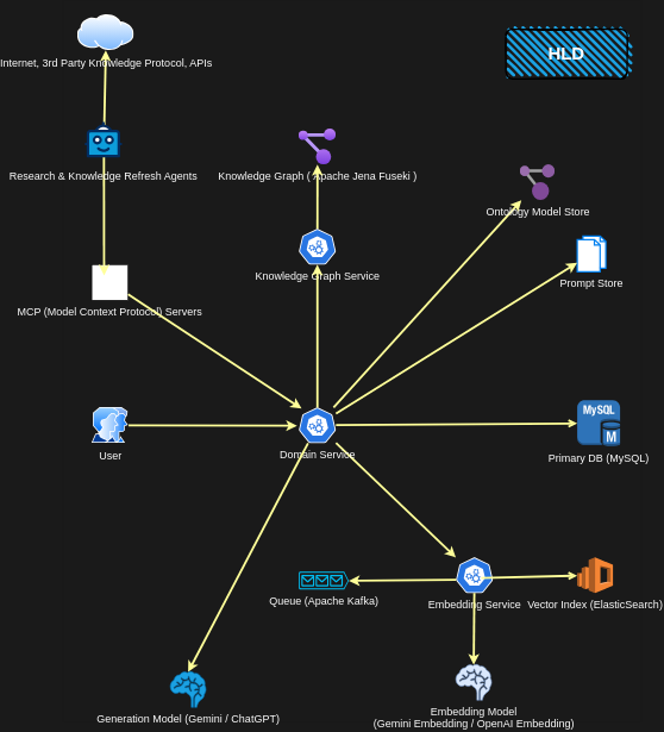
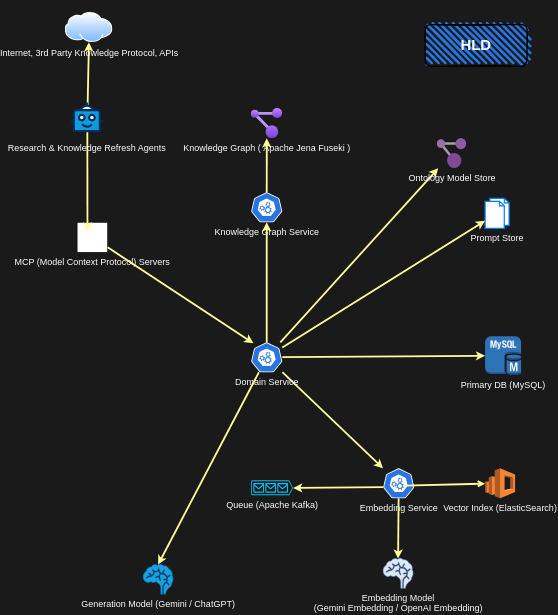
  <mxCell id="0" />
  <mxCell id="1" parent="0" />
  <mxCell id="2" value="&lt;span&gt;&lt;font style=&quot;color: rgb(255, 255, 255);&quot;&gt;Embedding Model&lt;br&gt;(Gemini Embedding / OpenAI Embedding)&lt;/font&gt;&lt;/span&gt;" style="shape=mxgraph.signs.healthcare.brain;html=1;pointerEvents=1;verticalLabelPosition=bottom;verticalAlign=top;align=center;fillColor=#dae8fc;strokeColor=#6c8ebf;fontSize=15;" parent="1" vertex="1"><mxGeometry x="550" y="930" width="50" height="50" as="geometry" /></mxCell>
  <mxCell id="3" value="Primary DB (MySQL)" style="outlineConnect=0;dashed=0;verticalLabelPosition=bottom;verticalAlign=top;align=center;html=1;shape=mxgraph.aws3.mysql_db_instance;fillColor=#2E73B8;gradientColor=none;fontColor=#FFFFFF;fontSize=15;" parent="1" vertex="1"><mxGeometry x="720" y="560" width="60" height="64.5" as="geometry" /></mxCell>
  <mxCell id="4" value="&lt;span&gt;&lt;font style=&quot;color: rgb(255, 255, 255);&quot;&gt;Knowledge Graph&amp;nbsp;(&amp;nbsp;Apache Jena Fuseki&amp;nbsp;)&lt;/font&gt;&lt;/span&gt;" style="image;aspect=fixed;html=1;points=[];align=center;fontSize=15;image=img/lib/azure2/management_governance/Resource_Graph_Explorer.svg;fontColor=#FFFFFF;labelBackgroundColor=none;" parent="1" vertex="1"><mxGeometry x="330" y="180" width="52.35" height="50" as="geometry" /></mxCell>
  <mxCell id="5" value="Vector Index (ElasticSearch)" style="outlineConnect=0;dashed=0;verticalLabelPosition=bottom;verticalAlign=top;align=center;html=1;shape=mxgraph.aws3.elasticsearch_service;fillColor=#F58534;gradientColor=none;fontColor=#FFFFFF;fontSize=15;" parent="1" vertex="1"><mxGeometry x="720" y="780" width="50" height="50" as="geometry" /></mxCell>
- <mxCell id="6" value="" style="edgeStyle=none;html=1;fontColor=#FFFFFF;strokeColor=#FFFF99;strokeWidth=3;fontSize=15;endArrow=open;" parent="1" source="9" target="3" edge="1"><mxGeometry x="0.011" y="18" relative="1" as="geometry"><mxPoint as="offset" /></mxGeometry></mxCell>
+ <mxCell id="6" value="" style="edgeStyle=none;html=1;fontColor=#FFFFFF;strokeColor=#FFFF99;strokeWidth=3;fontSize=15;" parent="1" source="9" target="3" edge="1"><mxGeometry x="0.011" y="18" relative="1" as="geometry"><mxPoint as="offset" /></mxGeometry></mxCell>
  <mxCell id="7" value="" style="edgeStyle=none;html=1;fontColor=#FFFFFF;strokeColor=#FFFF99;strokeWidth=3;fontSize=15;" parent="1" source="9" target="16" edge="1"><mxGeometry x="0.218" y="-43" relative="1" as="geometry"><mxPoint x="600" y="390" as="targetPoint" /><mxPoint as="offset" /></mxGeometry></mxCell>
  <mxCell id="8" style="edgeStyle=none;html=1;strokeColor=#FFFF99;fontColor=#FFFFFF;strokeWidth=3;fontSize=15;" parent="1" source="9" target="10" edge="1"><mxGeometry relative="1" as="geometry"><mxPoint x="540" y="710" as="targetPoint" /></mxGeometry></mxCell>
  <mxCell id="9" value="Domain Service" style="aspect=fixed;sketch=0;html=1;dashed=0;whitespace=wrap;verticalLabelPosition=bottom;verticalAlign=top;fillColor=#2875E2;strokeColor=#ffffff;points=[[0.005,0.63,0],[0.1,0.2,0],[0.9,0.2,0],[0.5,0,0],[0.995,0.63,0],[0.72,0.99,0],[0.5,1,0],[0.28,0.99,0]];shape=mxgraph.kubernetes.icon2;prIcon=api;fontColor=#FFFFFF;fontSize=15;" parent="1" vertex="1"><mxGeometry x="330" y="570" width="52.08" height="50" as="geometry" /></mxCell>
  <mxCell id="10" value="Embedding Service" style="aspect=fixed;sketch=0;html=1;dashed=0;whitespace=wrap;verticalLabelPosition=bottom;verticalAlign=top;fillColor=#2875E2;strokeColor=#ffffff;points=[[0.005,0.63,0],[0.1,0.2,0],[0.9,0.2,0],[0.5,0,0],[0.995,0.63,0],[0.72,0.99,0],[0.5,1,0],[0.28,0.99,0]];shape=mxgraph.kubernetes.icon2;prIcon=api;fontColor=#FFFFFF;fontSize=15;" parent="1" vertex="1"><mxGeometry x="550" y="780" width="52.08" height="50" as="geometry" /></mxCell>
  <mxCell id="11" style="edgeStyle=none;html=1;strokeColor=#FFFF99;fontColor=#FFFFFF;strokeWidth=3;fontSize=15;" parent="1" source="12" target="4" edge="1"><mxGeometry relative="1" as="geometry" /></mxCell>
  <mxCell id="12" value="Knowledge Graph Service" style="aspect=fixed;sketch=0;html=1;dashed=0;whitespace=wrap;verticalLabelPosition=bottom;verticalAlign=top;fillColor=#2875E2;strokeColor=#ffffff;points=[[0.005,0.63,0],[0.1,0.2,0],[0.9,0.2,0],[0.5,0,0],[0.995,0.63,0],[0.72,0.99,0],[0.5,1,0],[0.28,0.99,0]];shape=mxgraph.kubernetes.icon2;prIcon=api;fontColor=#FFFFFF;fontSize=15;" parent="1" vertex="1"><mxGeometry x="330" y="320" width="52.08" height="50" as="geometry" /></mxCell>
  <mxCell id="13" value="" style="edgeStyle=none;html=1;fontColor=#FFFFFF;strokeColor=#FFFF99;strokeWidth=3;fontSize=15;" parent="1" source="9" target="12" edge="1"><mxGeometry x="0.089" y="1" relative="1" as="geometry"><mxPoint x="355" as="targetPoint" y="490" /><mxPoint y="1" as="offset" /></mxGeometry></mxCell>
  <mxCell id="14" style="edgeStyle=none;html=1;fontColor=#FFFFFF;exitX=0.684;exitY=0.577;exitDx=0;exitDy=0;exitPerimeter=0;strokeColor=#FFFF99;strokeWidth=3;fontSize=15;endArrow=open;" parent="1" source="10" target="5" edge="1"><mxGeometry relative="1" as="geometry"><mxPoint x="780" y="890" as="sourcePoint" /><mxPoint x="680" y="760" as="targetPoint" /></mxGeometry></mxCell>
  <mxCell id="15" value="&lt;font style=&quot;color: rgb(255, 255, 255);&quot;&gt;Generation Model (Gemini / ChatGPT)&lt;/font&gt;" style="shape=mxgraph.signs.healthcare.brain;html=1;pointerEvents=1;fillColor=#1ba1e2;strokeColor=#006EAF;verticalLabelPosition=bottom;verticalAlign=top;align=center;fontColor=#FFFFFF;fontSize=15;" parent="1" vertex="1"><mxGeometry x="150" y="940" width="50" height="50" as="geometry" /></mxCell>
  <mxCell id="16" value="Ontology Model Store" style="image;sketch=0;aspect=fixed;html=1;points=[];align=center;fontSize=15;image=img/lib/mscae/Resource_Graph_Explorer.svg;fontColor=#FFFFFF;labelBackgroundColor=none;" parent="1" vertex="1"><mxGeometry x="640" y="230" width="49" height="50" as="geometry" /></mxCell>
  <mxCell id="17" value="&lt;font style=&quot;color: rgb(255, 255, 255);&quot;&gt;MCP (Model Context Protocol) Servers&lt;/font&gt;" style="points=[];aspect=fixed;html=1;align=center;shadow=0;dashed=0;shape=mxgraph.alibaba_cloud.eip_elastic_ip_address;labelPosition=center;verticalLabelPosition=bottom;verticalAlign=top;fontSize=15;" parent="1" vertex="1"><mxGeometry x="40" y="370" width="50.97" height="50" as="geometry" /></mxCell>
  <mxCell id="18" style="edgeStyle=none;html=1;strokeColor=#FFFF99;fontColor=#FFFFFF;strokeWidth=3;entryX=0.5;entryY=1;entryDx=0;entryDy=0;exitX=0.514;exitY=0.558;exitDx=0;exitDy=0;exitPerimeter=0;fontSize=15;" parent="1" source="30" target="21" edge="1"><mxGeometry relative="1" as="geometry"><mxPoint x="55.868" y="180" as="sourcePoint" /><mxPoint x="5" y="-30" as="targetPoint" /></mxGeometry></mxCell>
  <mxCell id="19" style="edgeStyle=none;html=1;entryX=0.339;entryY=0.305;entryDx=0;entryDy=0;entryPerimeter=0;strokeColor=#FFFF99;fontColor=#FFFFFF;strokeWidth=3;exitX=0.514;exitY=0.745;exitDx=0;exitDy=0;exitPerimeter=0;fontSize=15;" parent="1" source="30" target="17" edge="1"><mxGeometry relative="1" as="geometry"><mxPoint x="55.316" y="230" as="sourcePoint" /><mxPoint x="6" y="330" as="targetPoint" /></mxGeometry></mxCell>
  <mxCell id="20" value="" style="edgeStyle=none;html=1;entryX=0.076;entryY=0.032;entryDx=0;entryDy=0;entryPerimeter=0;strokeColor=#FFFF99;fontColor=#FFFFFF;strokeWidth=3;fontSize=15;" parent="1" source="17" target="9" edge="1"><mxGeometry x="-0.167" y="29" relative="1" as="geometry"><mxPoint as="offset" /></mxGeometry></mxCell>
  <mxCell id="21" value="&lt;span&gt;&lt;font style=&quot;color: rgb(255, 255, 255);&quot;&gt;Internet, 3rd Party Knowledge Protocol, APIs&lt;/font&gt;&lt;/span&gt;" style="image;aspect=fixed;perimeter=ellipsePerimeter;html=1;align=center;shadow=0;dashed=0;spacingTop=3;image=img/lib/active_directory/internet_cloud.svg;fontColor=#FFFFFF;labelBackgroundColor=none;fontSize=15;" parent="1" vertex="1"><mxGeometry x="20" y="20" width="79.37" height="50" as="geometry" /></mxCell>
  <mxCell id="22" value="&lt;span&gt;&lt;font style=&quot;color: rgb(255, 255, 255);&quot;&gt;Prompt Store&lt;/font&gt;&lt;/span&gt;" style="html=1;verticalLabelPosition=bottom;align=center;labelBackgroundColor=none;verticalAlign=top;strokeWidth=2;strokeColor=#0080F0;shadow=0;dashed=0;shape=mxgraph.ios7.icons.documents;fontColor=#FFFFFF;fontSize=15;" parent="1" vertex="1"><mxGeometry x="720" y="330" width="40" height="50" as="geometry" /></mxCell>
- <mxCell id="23" value="User" style="image;aspect=fixed;perimeter=ellipsePerimeter;html=1;align=center;shadow=0;dashed=0;spacingTop=3;image=img/lib/active_directory/user_accounts.svg;fontColor=#FFFFFF;labelBackgroundColor=none;fontSize=15;" parent="1" vertex="1"><mxGeometry x="40" y="570" width="51.55" height="50" as="geometry" /></mxCell>
  <mxCell id="24" value="Queue (Apache Kafka)" style="verticalLabelPosition=bottom;html=1;verticalAlign=top;align=center;strokeColor=none;fillColor=#00BEF2;shape=mxgraph.azure.queue_generic;pointerEvents=1;fontColor=#FFFFFF;fontSize=15;" parent="1" vertex="1"><mxGeometry x="330" y="800" width="70" height="25" as="geometry" /></mxCell>
  <mxCell id="25" style="edgeStyle=none;html=1;entryX=1;entryY=0.51;entryDx=0;entryDy=0;entryPerimeter=0;exitX=0.005;exitY=0.63;exitDx=0;exitDy=0;exitPerimeter=0;strokeColor=#FFFF99;fontColor=#FFFFFF;strokeWidth=3;fontSize=15;" parent="1" source="10" target="24" edge="1"><mxGeometry relative="1" as="geometry" /></mxCell>
  <mxCell id="26" style="edgeStyle=none;html=1;entryX=0.5;entryY=0.01;entryDx=0;entryDy=0;entryPerimeter=0;strokeColor=#FFFF99;fontColor=#FFFFFF;strokeWidth=3;fontSize=15;" parent="1" source="10" target="2" edge="1"><mxGeometry relative="1" as="geometry"><mxPoint x="665" y="1090" as="targetPoint" /></mxGeometry></mxCell>
- <mxCell id="27" style="edgeStyle=none;html=1;entryX=-0.045;entryY=0.511;entryDx=0;entryDy=0;entryPerimeter=0;strokeColor=#FFFF99;fontColor=#FFFFFF;strokeWidth=3;fontSize=15;" parent="1" source="23" target="9" edge="1"><mxGeometry relative="1" as="geometry" /></mxCell>
  <mxCell id="28" style="edgeStyle=none;html=1;strokeColor=#FFFF99;fontColor=#FFFFFF;strokeWidth=3;fontSize=15;" parent="1" source="9" target="22" edge="1"><mxGeometry relative="1" as="geometry"><mxPoint x="860" y="460" as="targetPoint" /></mxGeometry></mxCell>
  <mxCell id="29" style="edgeStyle=none;html=1;entryX=0.5;entryY=0.01;entryDx=0;entryDy=0;entryPerimeter=0;strokeColor=#FFFF99;fontColor=#FFFFFF;strokeWidth=3;fontSize=15;" parent="1" source="9" target="15" edge="1"><mxGeometry relative="1" as="geometry" /></mxCell>
  <mxCell id="30" value="&lt;font style=&quot;color: rgb(255, 255, 255);&quot;&gt;Research &amp;amp; Knowledge Refresh Agents&lt;/font&gt;" style="verticalLabelPosition=bottom;aspect=fixed;html=1;shape=mxgraph.salesforce.bots;fontSize=15;" parent="1" vertex="1"><mxGeometry x="30" y="170" width="52.63" height="50" as="geometry" /></mxCell>
- <mxCell id="31" value="&lt;h1&gt;&lt;font style=&quot;color: rgb(255, 255, 255); font-size: 25px;&quot;&gt;HLD&lt;/font&gt;&lt;/h1&gt;" style="rounded=1;whiteSpace=wrap;html=1;strokeWidth=2;fillWeight=4;hachureGap=8;hachureAngle=45;fillColor=#1ba1e2;sketch=1;fontColor=#FFFFFF;" vertex="1" parent="1"><mxGeometry x="620" y="40" width="170" height="70" as="geometry" /></mxCell>
+ <mxCell id="31" value="&lt;h1&gt;&lt;font style=&quot;color: rgb(255, 255, 255); font-size: 25px;&quot;&gt;HLD&lt;/font&gt;&lt;/h1&gt;" style="rounded=1;whiteSpace=wrap;html=1;strokeWidth=2;fillWeight=4;hachureGap=8;hachureAngle=45;fillColor=#2875e2;sketch=1;fontColor=#FFFFFF;" vertex="1" parent="1"><mxGeometry x="620" y="40" width="170" height="70" as="geometry" /></mxCell>
